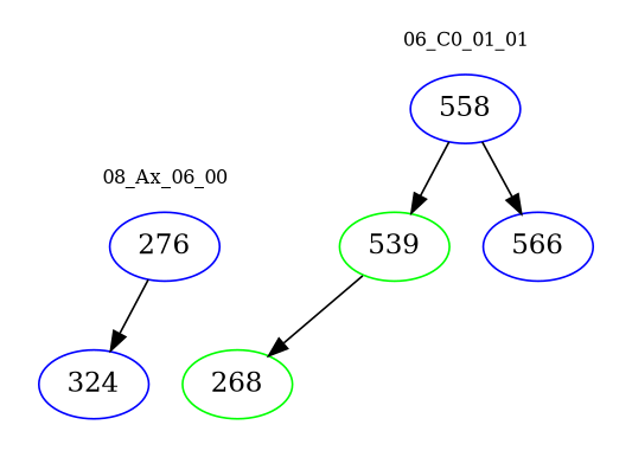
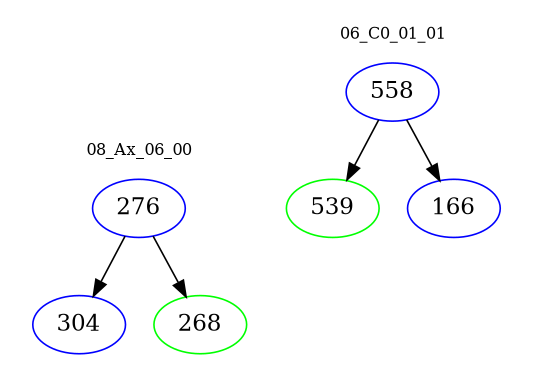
  digraph {
    node [color=blue]
    edge [color=black]
    n1 [label=276]
-   n2 [label=324]
+   n2 [label=304]
    n3 [color=green label=268]
    n4 [label=558]
    n5 [color=green label=539]
-   n6 [label=566]
+   n6 [label=166]
    subgraph cluster_1 {
      color=white
      fontsize=10
      label="08_Ax_06_00"
      n1
      n2
      n3
    }
    subgraph cluster_2 {
      color=white
      fontsize=10
      label="06_C0_01_01"
      n4
      n5
      n6
    }
    n1 -> n2
-   n5 -> n3
+   n1 -> n3
    n4 -> n5
    n4 -> n6
  }
